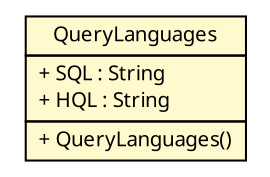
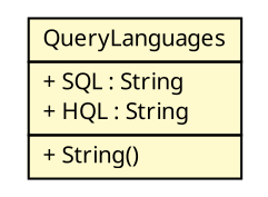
  digraph {
    nodesep=0.25
    ranksep=0.5
    fontname="Noto Sans"
-   n1 [fontcolor=black fontname="Noto Sans" fontsize=10.0 label=<<table title="br.gov.to.sefaz.persistence.query.parser.domain.QueryLanguages" border="0" cellborder="1" cellspacing="0" cellpadding="2" port="p" bgcolor="lemonChiffon" href="./QueryLanguages.html"> 		<tr><td><table border="0" cellspacing="0" cellpadding="1"> <tr><td align="center" balign="center"> QueryLanguages </td></tr> 		</table></td></tr> 		<tr><td><table border="0" cellspacing="0" cellpadding="1"> <tr><td align="left" balign="left"> + SQL : String </td></tr> <tr><td align="left" balign="left"> + HQL : String </td></tr> 		</table></td></tr> 		<tr><td><table border="0" cellspacing="0" cellpadding="1"> <tr><td align="left" balign="left"> + QueryLanguages() </td></tr> 		</table></td></tr> 		</table>> shape=plaintext]
+   n1 [fontcolor=black fontname="Noto Sans" fontsize=10.0 label=<<table title="br.gov.to.sefaz.persistence.query.parser.domain.QueryLanguages" border="0" cellborder="1" cellspacing="0" cellpadding="2" port="p" bgcolor="lemonChiffon" href="./QueryLanguages.html"> 		<tr><td><table border="0" cellspacing="0" cellpadding="1"> <tr><td align="center" balign="center"> QueryLanguages </td></tr> 		</table></td></tr> 		<tr><td><table border="0" cellspacing="0" cellpadding="1"> <tr><td align="left" balign="left"> + SQL : String </td></tr> <tr><td align="left" balign="left"> + HQL : String </td></tr> 		</table></td></tr> 		<tr><td><table border="0" cellspacing="0" cellpadding="1"> <tr><td align="left" balign="left"> + String() </td></tr> 		</table></td></tr> 		</table>> shape=plaintext]
  }
